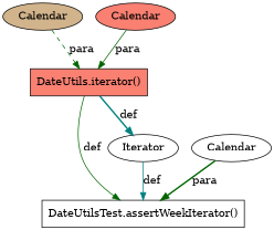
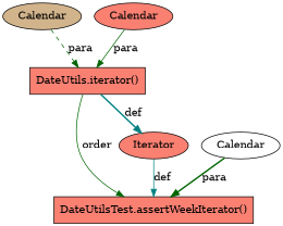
  digraph {
    node [fillcolor=white shape=ellipse style=filled]
    edge [color=darkgreen style=solid]
-   n1 [label="DateUtilsTest.assertWeekIterator()" shape=box]
-   n2 [label=Iterator]
+   n1 [fillcolor=salmon label="DateUtilsTest.assertWeekIterator()" shape=box]
+   n2 [fillcolor=salmon label=Iterator]
    n3 [fillcolor=salmon label="DateUtils.iterator()" shape=box]
    n4 [fillcolor=tan label=Calendar]
    n5 [label=Calendar]
    n6 [fillcolor=salmon label=Calendar]
    n2 -> n1 [color=teal label=def]
-   n3 -> n1 [label=def]
+   n3 -> n1 [label=order]
    n3 -> n2 [color=teal label=def style=bold]
    n4 -> n3 [label=para style=dashed]
    n5 -> n1 [label=para style=bold]
    n6 -> n3 [label=para]
  }
